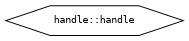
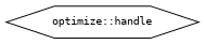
  digraph {
    rankdir=LR
    fontname="DejaVu Sans Mono"
-   n1 [color=black fillcolor=white fontname="DejaVu Sans Mono" fontsize=10 height=0.2 label="handle::handle" shape=hexagon style=filled width=0.4]
+   n1 [color=black fillcolor=white fontname="DejaVu Sans Mono" fontsize=10 height=0.2 label="optimize::handle" shape=hexagon style=filled width=0.4]
  }
